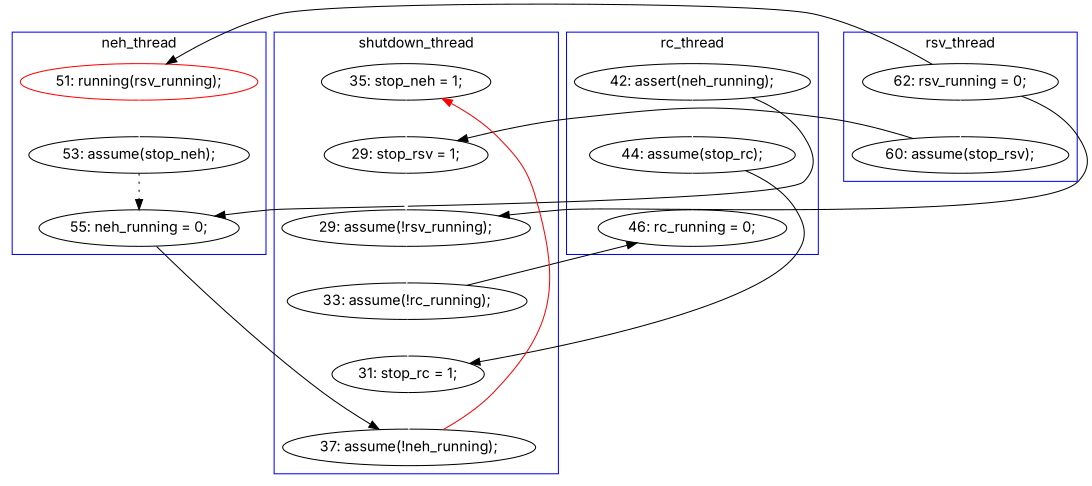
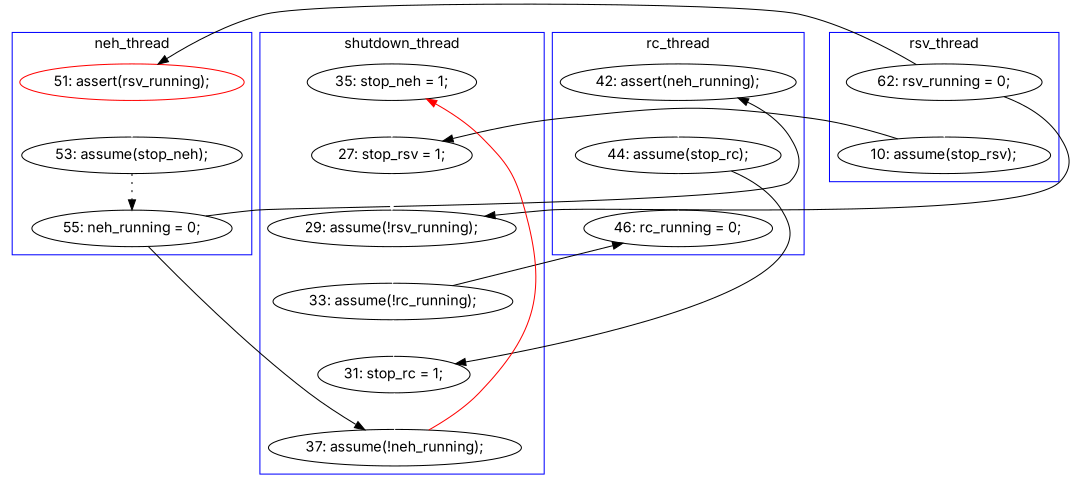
  digraph {
    fontname=Inter
    node [fontname=Inter]
    edge [color=white fontname=Inter style=solid]
    n1 [label="44: assume(stop_rc);"]
    n2 [label="42: assert(neh_running);"]
    n3 [label="46: rc_running = 0;"]
    n4 [label="53: assume(stop_neh);"]
    n5 [label="55: neh_running = 0;"]
-   n6 [color=red label="51: running(rsv_running);"]
+   n6 [color=red label="51: assert(rsv_running);"]
    n7 [label="62: rsv_running = 0;"]
-   n8 [label="60: assume(stop_rsv);"]
+   n8 [label="10: assume(stop_rsv);"]
    n9 [label="29: assume(!rsv_running);"]
    n10 [label="33: assume(!rc_running);"]
    n11 [label="31: stop_rc = 1;"]
    n12 [label="35: stop_neh = 1;"]
-   n13 [label="29: stop_rsv = 1;"]
+   n13 [label="27: stop_rsv = 1;"]
    n14 [label="37: assume(!neh_running);"]
    subgraph cluster_1 {
      color=blue
      label=rc_thread
      n1
      n2
      n3
    }
    subgraph cluster_2 {
      color=blue
      label=neh_thread
      n4
      n5
      n6
    }
    subgraph cluster_3 {
      color=blue
      label=rsv_thread
      n7
      n8
    }
    subgraph cluster_4 {
      color=blue
      label=shutdown_thread
      n9
      n10
      n11
      n12
      n13
      n14
    }
    n1 -> n3
    n1 -> n11 [color=black constraint=false]
    n2 -> n1
-   n2 -> n5 [color=black constraint=false]
+   n5 -> n2 [color=black constraint=false]
    n4 -> n5 [color=black style=dotted]
    n5 -> n14 [color=black constraint=false]
    n6 -> n4
    n7 -> n6 [color=black constraint=false]
    n7 -> n8
    n7 -> n9 [color=black constraint=false]
    n8 -> n13 [color=black constraint=false]
    n9 -> n10
    n10 -> n3 [color=black constraint=false]
    n10 -> n11
    n11 -> n14
    n12 -> n13
    n13 -> n9
    n14 -> n12 [color=red constraint=false]
  }
